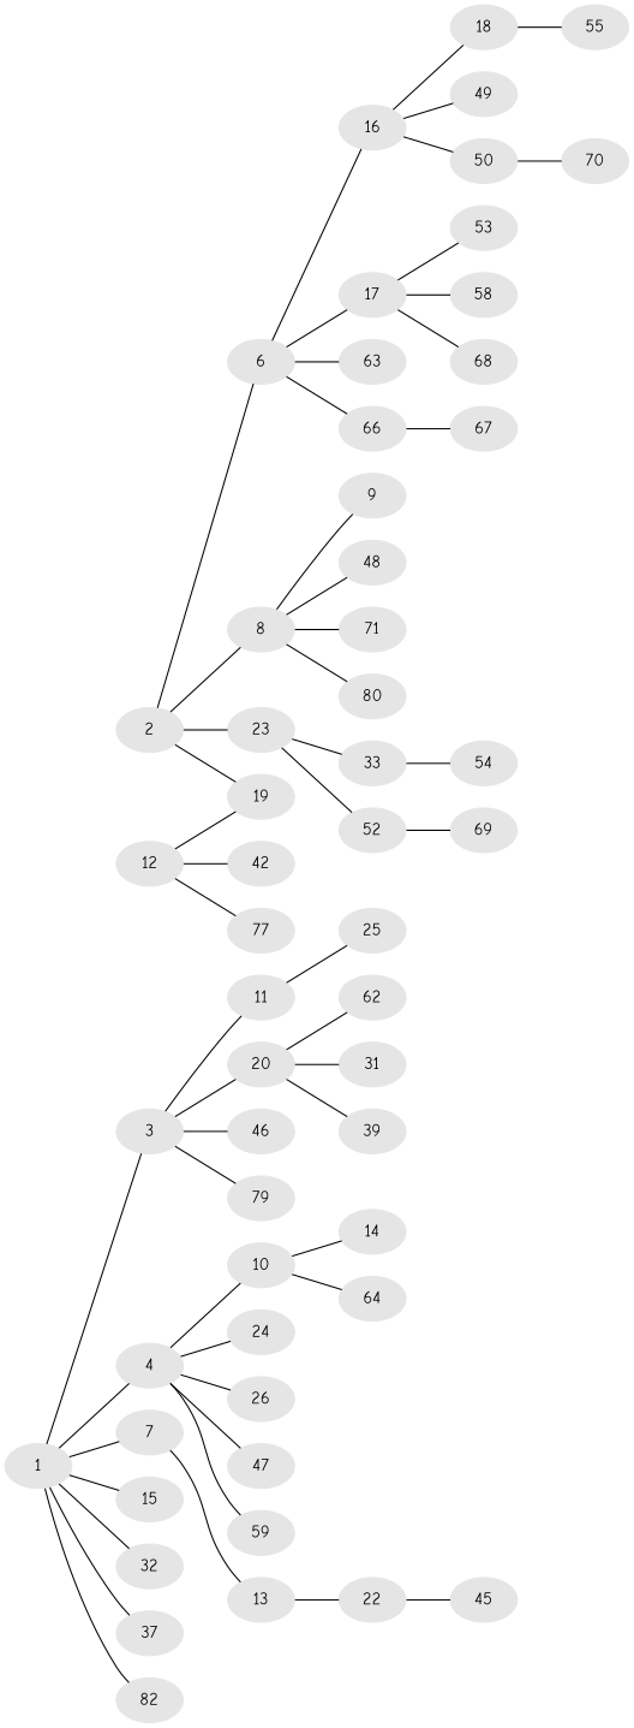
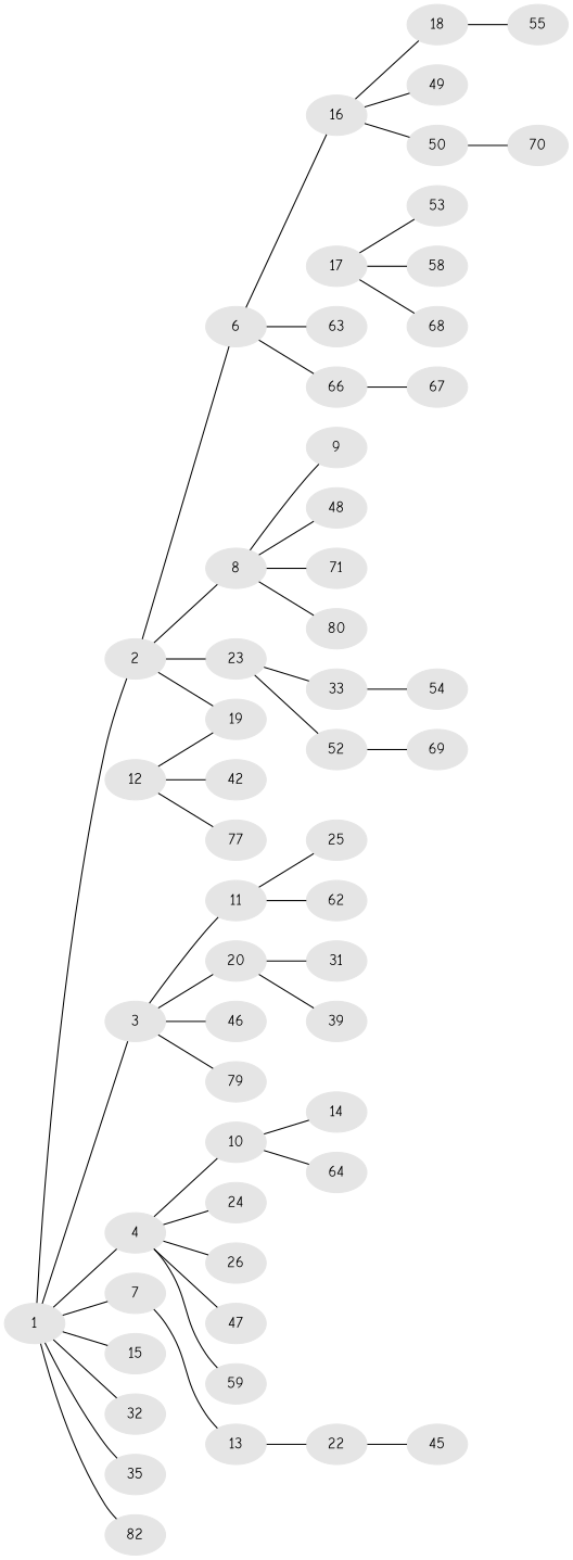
  graph {
    fontname="Comic Neue"
    rankdir=LR
    node [color=gray90 fontname="Comic Neue" style=filled]
    edge [fontname="Comic Neue"]
    1 [super="+28"]
    2
    3 [super="+41"]
    4 [super="+5"]
    7
    15
    32
-   35 [super="+51" label=37]
+   35 [super="+51"]
    82
    6 [super="+36"]
    8 [super="+43"]
    23 [super="+44"]
    19 [super="+30"]
    11 [super="+40"]
    20 [super="+74"]
    46
    79
    10 [super="+34"]
    24 [super="+81"]
    26 [super="+60"]
    47
    59
    13 [super="+65"]
    16 [super="+21"]
    17 [super="+38"]
    63
    66
    9
    48
    71
    80
    12 [super="+37"]
    42 [super="+56"]
    77
    33
    52 [super="+57"]
    25 [super="+61"]
    62
    31
    39
    14 [super="+83"]
    64
    18 [super="+29"]
    49
    50 [super="+75"]
    53 [super="+78"]
    58
    68
    67
    22 [super="+27"]
    45 [super="+73"]
    55 [super="+76"]
    70
    54 [super="+72"]
    69
+   1 -- 2
    1 -- 3
    1 -- 4
    1 -- 7
    1 -- 15
    1 -- 32
    1 -- 35
    1 -- 82
    2 -- 6
    2 -- 8
    2 -- 23
    2 -- 19
    3 -- 11
    3 -- 20
    3 -- 46
    3 -- 79
    4 -- 10
    4 -- 24
    4 -- 26
    4 -- 47
    4 -- 59
    7 -- 13
    6 -- 16
-   6 -- 17
    6 -- 63
    6 -- 66
    8 -- 9
    8 -- 48
    8 -- 71
    8 -- 80
    23 -- 33
    23 -- 52
    11 -- 25
-   20 -- 62
+   11 -- 62
    20 -- 31
    20 -- 39
    10 -- 14
    10 -- 64
    13 -- 22
    16 -- 18
    16 -- 49
    16 -- 50
    17 -- 53
    17 -- 58
    17 -- 68
    66 -- 67
    12 -- 19
    12 -- 42
    12 -- 77
    33 -- 54
    52 -- 69
    18 -- 55
    50 -- 70
    22 -- 45
  }
